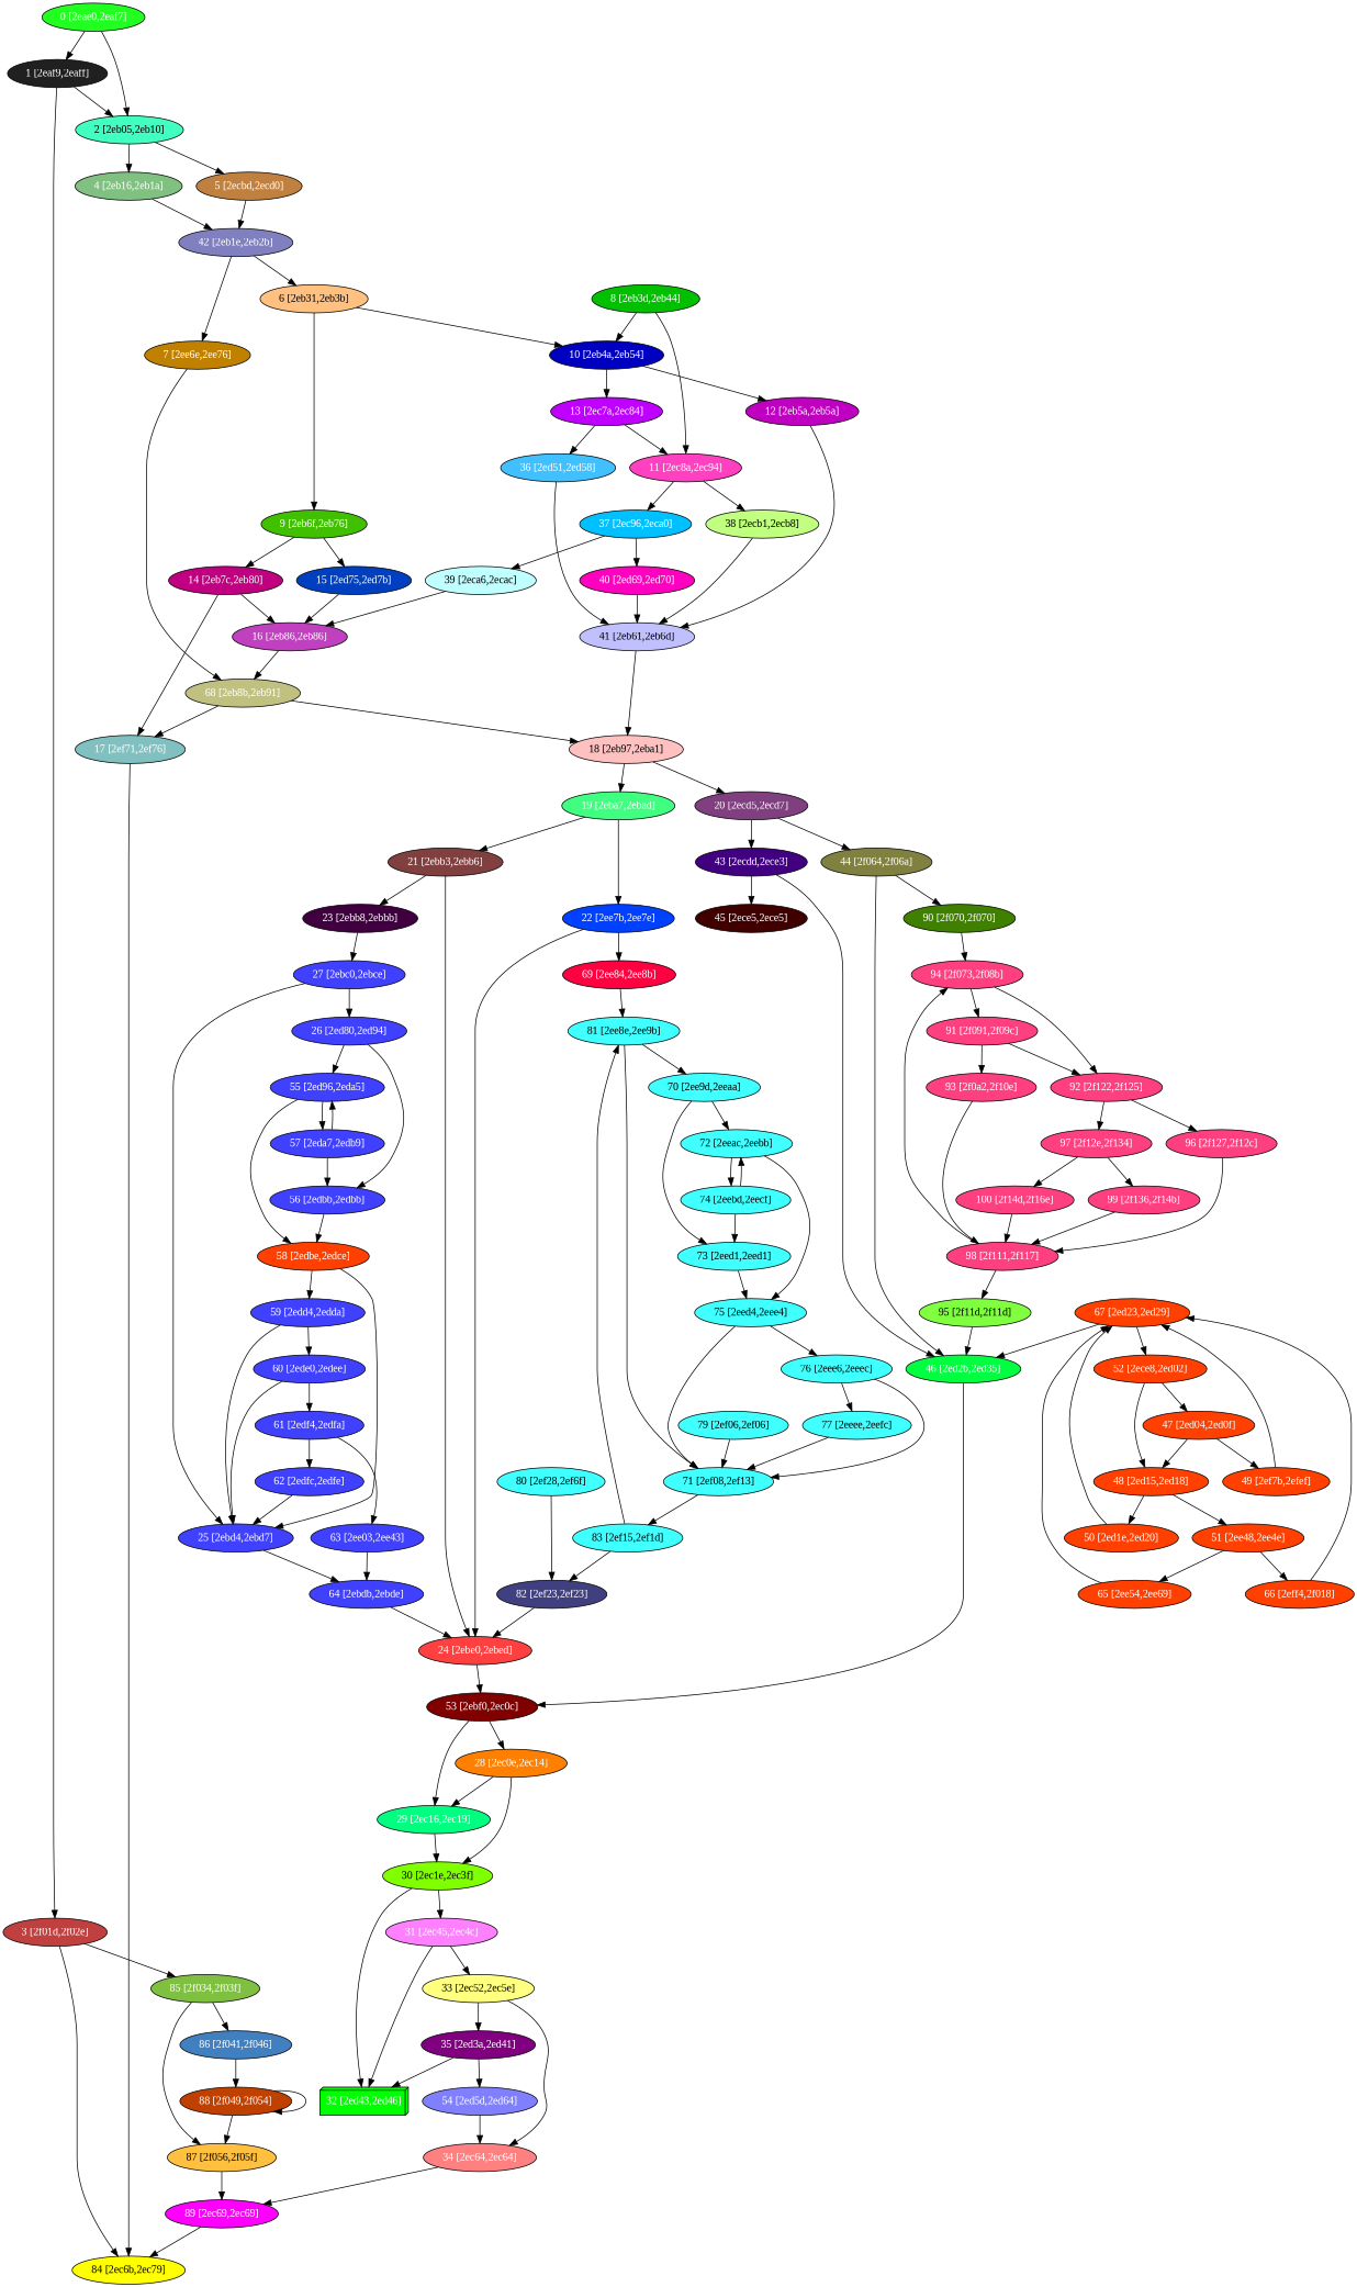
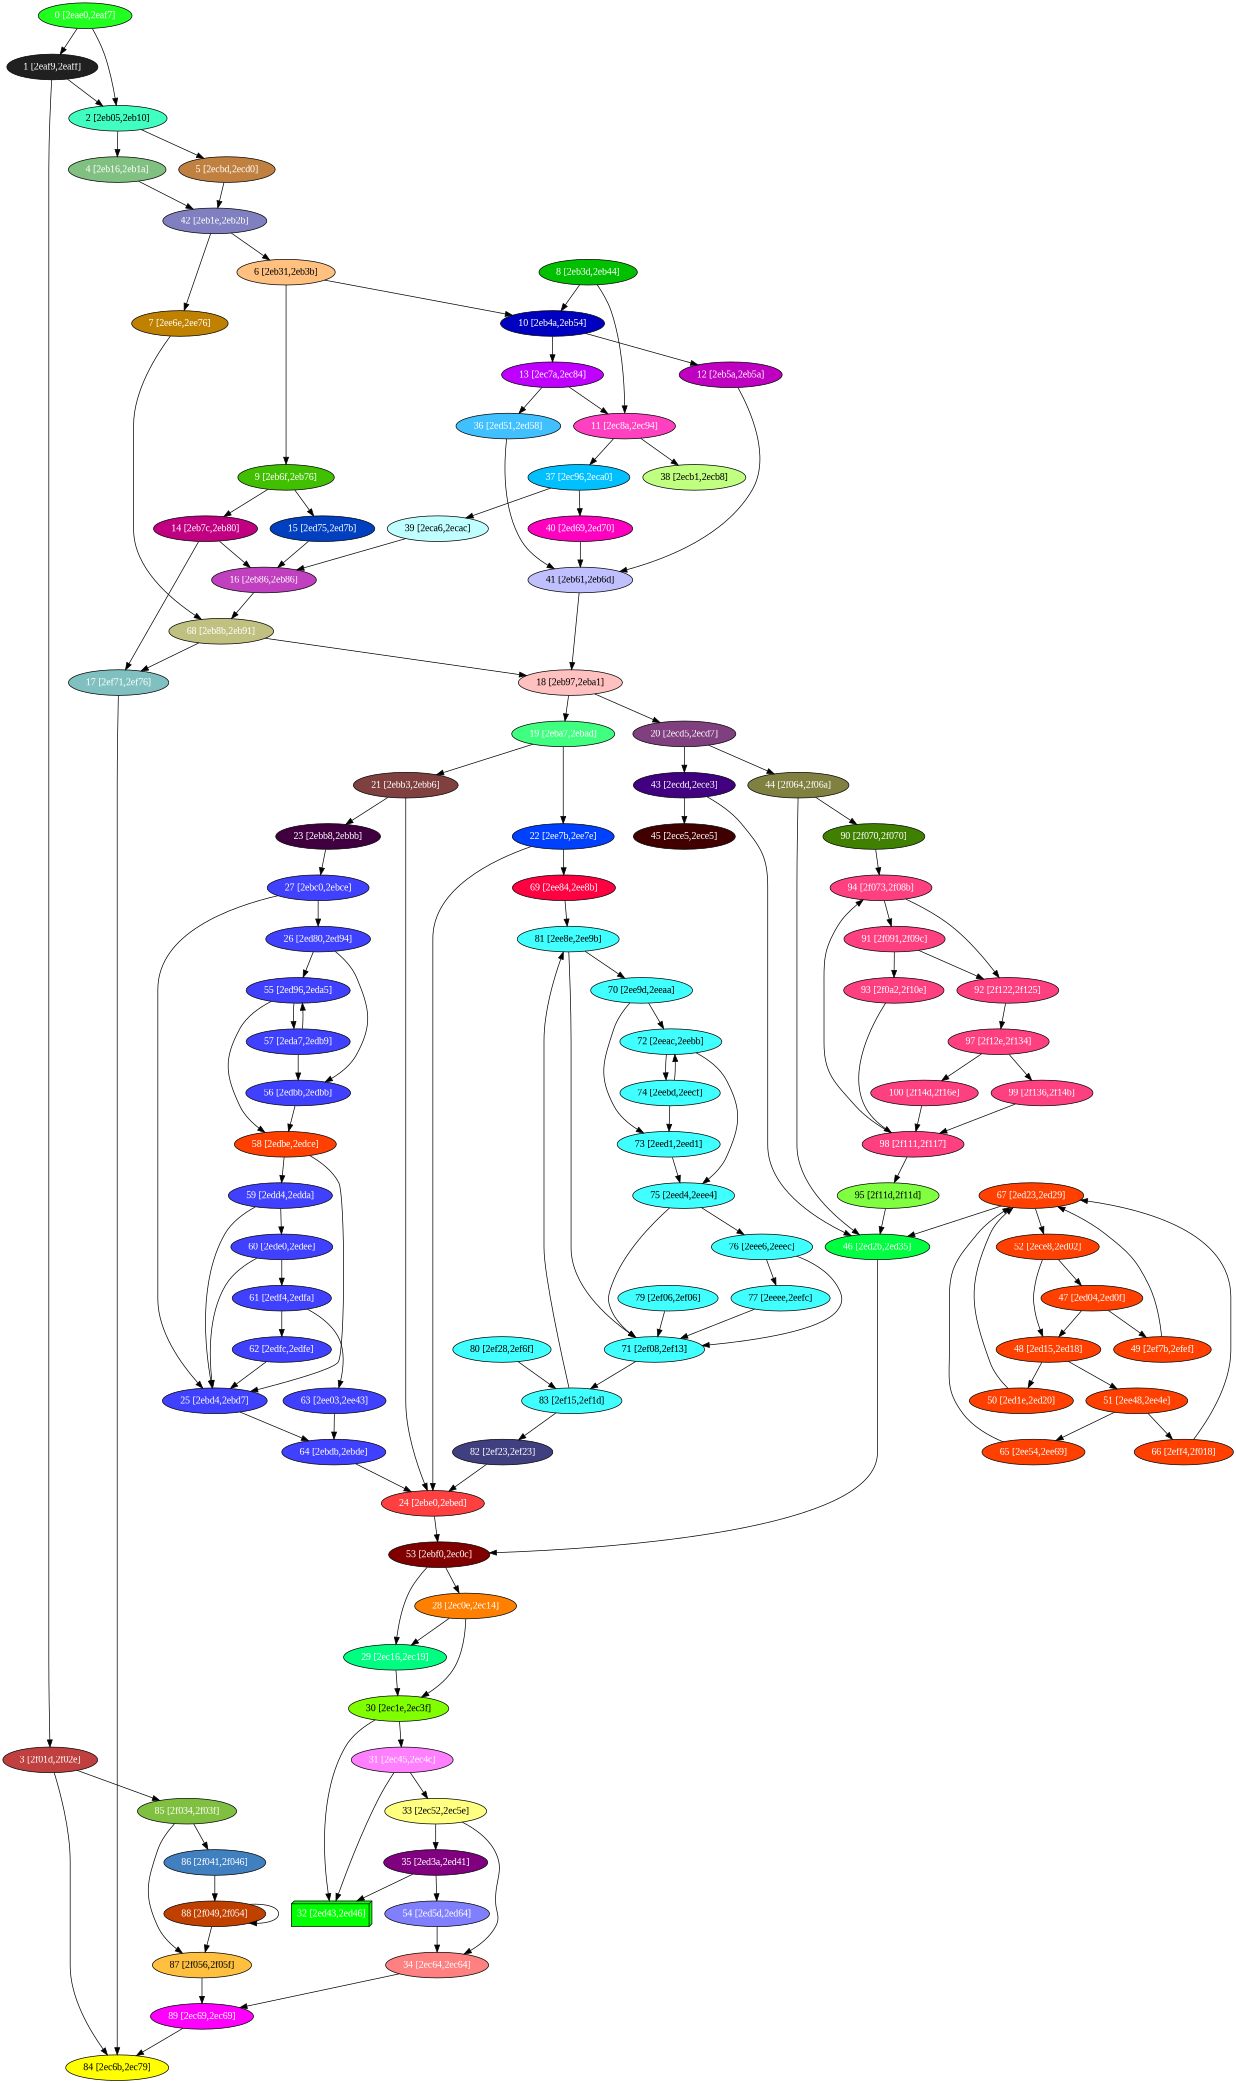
  digraph {
    fontname="Liberation Serif"
    node [fillcolor="#4040FF" fontcolor="#ffffff" fontname="Liberation Serif" shape=oval style=filled]
    edge [fontname="Liberation Serif"]
    n1 [fillcolor="#20FF20" label="0 [2eae0,2eaf7]"]
    n2 [fillcolor="#202020" label="1 [2eaf9,2eaff]"]
    n3 [fillcolor="#40FFC0" fontcolor="#000000" label="2 [2eb05,2eb10]"]
    n4 [fillcolor="#C04040" label="3 [2f01d,2f02e]"]
    n5 [fillcolor="#80C080" label="4 [2eb16,2eb1a]"]
    n6 [fillcolor="#C08040" label="5 [2ecbd,2ecd0]"]
    n7 [fillcolor="#FFFF00" fontcolor="#000000" label="84 [2ec6b,2ec79]"]
    n8 [fillcolor="#80C040" label="85 [2f034,2f03f]"]
    n9 [fillcolor="#8080C0" label="42 [2eb1e,2eb2b]"]
    n10 [fillcolor="#4080C0" label="86 [2f041,2f046]"]
    n11 [fillcolor="#FFC040" fontcolor="#000000" label="87 [2f056,2f05f]"]
    n12 [fillcolor="#FFC080" fontcolor="#000000" label="6 [2eb31,2eb3b]"]
    n13 [fillcolor="#C08000" label="7 [2ee6e,2ee76]"]
    n14 [fillcolor="#40C000" label="9 [2eb6f,2eb76]"]
    n15 [fillcolor="#0000C0" label="10 [2eb4a,2eb54]"]
    n16 [fillcolor="#00C000" label="8 [2eb3d,2eb44]"]
    n17 [fillcolor="#FF40C0" label="11 [2ec8a,2ec94]"]
    n18 [fillcolor="#C00080" label="14 [2eb7c,2eb80]"]
    n19 [fillcolor="#0040C0" label="15 [2ed75,2ed7b]"]
    n20 [fillcolor="#C0C080" label="68 [2eb8b,2eb91]"]
    n21 [fillcolor="#80C0C0" label="17 [2ef71,2ef76]"]
    n22 [fillcolor="#FFC0C0" fontcolor="#000000" label="18 [2eb97,2eba1]"]
    n23 [fillcolor="#C000C0" label="12 [2eb5a,2eb5a]"]
    n24 [fillcolor="#C000FF" label="13 [2ec7a,2ec84]"]
    n25 [fillcolor="#00C0FF" label="37 [2ec96,2eca0]"]
    n26 [fillcolor="#C0FF80" fontcolor="#000000" label="38 [2ecb1,2ecb8]"]
    n27 [fillcolor="#C040C0" label="16 [2eb86,2eb86]"]
    n28 [fillcolor="#C0C0FF" fontcolor="#000000" label="41 [2eb61,2eb6d]"]
    n29 [fillcolor="#40C0FF" label="36 [2ed51,2ed58]"]
    n30 [fillcolor="#C0FFFF" fontcolor="#000000" label="39 [2eca6,2ecac]"]
    n31 [fillcolor="#FF00C0" label="40 [2ed69,2ed70]"]
    n32 [fillcolor="#40FF80" label="19 [2eba7,2ebad]"]
    n33 [fillcolor="#804080" label="20 [2ecd5,2ecd7]"]
    n34 [fillcolor="#804040" label="21 [2ebb3,2ebb6]"]
    n35 [fillcolor="#0040FF" label="22 [2ee7b,2ee7e]"]
    n36 [fillcolor="#400080" label="43 [2ecdd,2ece3]"]
    n37 [fillcolor="#808040" label="44 [2f064,2f06a]"]
    n38 [fillcolor="#400040" label="23 [2ebb8,2ebbb]"]
    n39 [fillcolor="#FF4040" label="24 [2ebe0,2ebed]"]
    n40 [fillcolor="#FF0040" label="69 [2ee84,2ee8b]"]
    n41 [fillcolor="#400000" label="45 [2ece5,2ece5]"]
    n42 [fillcolor="#00FF40" label="46 [2ed2b,2ed35]"]
    n43 [fillcolor="#408000" label="90 [2f070,2f070]"]
    n44 [label="27 [2ebc0,2ebce]"]
    n45 [fillcolor="#800000" label="53 [2ebf0,2ec0c]"]
    n46 [fillcolor="#40FFFF" fontcolor="#000000" label="81 [2ee8e,2ee9b]"]
    n47 [label="25 [2ebd4,2ebd7]"]
    n48 [label="26 [2ed80,2ed94]"]
    n49 [fillcolor="#FF8000" label="28 [2ec0e,2ec14]"]
    n50 [fillcolor="#00FF80" label="29 [2ec16,2ec19]"]
    n51 [label="64 [2ebdb,2ebde]"]
    n52 [label="55 [2ed96,2eda5]"]
    n53 [label="56 [2edbb,2edbb]"]
    n54 [label="57 [2eda7,2edb9]"]
    n55 [fillcolor="#FF4000" label="58 [2edbe,2edce]"]
    n56 [fillcolor="#80FF00" fontcolor="#000000" label="30 [2ec1e,2ec3f]"]
    n57 [fillcolor="#FF80FF" label="31 [2ec45,2ec4c]"]
    n58 [fillcolor="#00FF00" label="32 [2ed43,2ed46]" shape=box3d]
    n59 [fillcolor="#FFFF80" fontcolor="#000000" label="33 [2ec52,2ec5e]"]
    n60 [fillcolor="#FF8080" label="34 [2ec64,2ec64]"]
    n61 [fillcolor="#800080" label="35 [2ed3a,2ed41]"]
    n62 [fillcolor="#FF00FF" label="89 [2ec69,2ec69]"]
    n63 [fillcolor="#8080FF" label="54 [2ed5d,2ed64]"]
    n64 [fillcolor="#FF4080" label="94 [2f073,2f08b]"]
    n65 [fillcolor="#FF4000" label="52 [2ece8,2ed02]"]
    n66 [fillcolor="#FF4000" label="47 [2ed04,2ed0f]"]
    n67 [fillcolor="#FF4000" label="48 [2ed15,2ed18]"]
    n68 [fillcolor="#FF4000" label="49 [2ef7b,2efef]"]
    n69 [fillcolor="#FF4000" label="50 [2ed1e,2ed20]"]
    n70 [fillcolor="#FF4000" label="51 [2ee48,2ee4e]"]
    n71 [fillcolor="#FF4000" label="67 [2ed23,2ed29]"]
    n72 [fillcolor="#FF4000" label="65 [2ee54,2ee69]"]
    n73 [fillcolor="#FF4000" label="66 [2eff4,2f018]"]
    n74 [label="59 [2edd4,2edda]"]
    n75 [label="60 [2ede0,2edee]"]
    n76 [label="61 [2edf4,2edfa]"]
    n77 [label="62 [2edfc,2edfe]"]
    n78 [label="63 [2ee03,2ee43]"]
    n79 [fillcolor="#40FFFF" fontcolor="#000000" label="70 [2ee9d,2eeaa]"]
    n80 [fillcolor="#40FFFF" fontcolor="#000000" label="71 [2ef08,2ef13]"]
    n81 [fillcolor="#40FFFF" fontcolor="#000000" label="72 [2eeac,2eebb]"]
    n82 [fillcolor="#40FFFF" fontcolor="#000000" label="73 [2eed1,2eed1]"]
    n83 [fillcolor="#40FFFF" fontcolor="#000000" label="74 [2eebd,2eecf]"]
    n84 [fillcolor="#40FFFF" fontcolor="#000000" label="75 [2eed4,2eee4]"]
    n85 [fillcolor="#40FFFF" fontcolor="#000000" label="83 [2ef15,2ef1d]"]
    n86 [fillcolor="#404080" label="82 [2ef23,2ef23]"]
    n87 [fillcolor="#40FFFF" fontcolor="#000000" label="76 [2eee6,2eeec]"]
    n88 [fillcolor="#40FFFF" fontcolor="#000000" label="77 [2eeee,2eefc]"]
    n89 [fillcolor="#40FFFF" fontcolor="#000000" label="79 [2ef06,2ef06]"]
    n90 [fillcolor="#40FFFF" fontcolor="#000000" label="80 [2ef28,2ef6f]"]
    n91 [fillcolor="#C04000" label="88 [2f049,2f054]"]
    n92 [fillcolor="#FF4080" label="91 [2f091,2f09c]"]
    n93 [fillcolor="#FF4080" label="92 [2f122,2f125]"]
    n94 [fillcolor="#FF4080" label="93 [2f0a2,2f10e]"]
-   n95 [fillcolor="#FF4080" label="96 [2f127,2f12c]"]
    n96 [fillcolor="#FF4080" label="97 [2f12e,2f134]"]
    n97 [fillcolor="#FF4080" label="98 [2f111,2f117]"]
    n98 [fillcolor="#FF4080" label="99 [2f136,2f14b]"]
    n99 [fillcolor="#FF4080" label="100 [2f14d,2f16e]"]
    n100 [fillcolor="#80FF40" fontcolor="#000000" label="95 [2f11d,2f11d]"]
    n1 -> n2
    n1 -> n3
    n2 -> n3
    n2 -> n4
    n3 -> n5
    n3 -> n6
    n4 -> n7
    n4 -> n8
    n5 -> n9
    n6 -> n9
    n8 -> n10
    n8 -> n11
    n9 -> n12
    n9 -> n13
    n10 -> n91
    n11 -> n62
    n12 -> n14
    n12 -> n15
    n13 -> n20
    n14 -> n18
    n14 -> n19
    n15 -> n23
    n15 -> n24
    n16 -> n15
    n16 -> n17
    n17 -> n25
    n17 -> n26
    n18 -> n21
    n18 -> n27
    n19 -> n27
    n20 -> n21
    n20 -> n22
    n21 -> n7
    n22 -> n32
    n22 -> n33
    n23 -> n28
    n24 -> n17
    n24 -> n29
    n25 -> n30
    n25 -> n31
-   n26 -> n28
    n27 -> n20
    n28 -> n22
    n29 -> n28
    n30 -> n27
    n31 -> n28
    n32 -> n34
    n32 -> n35
    n33 -> n36
    n33 -> n37
    n34 -> n38
    n34 -> n39
    n35 -> n39
    n35 -> n40
    n36 -> n41
    n36 -> n42
    n37 -> n42
    n37 -> n43
    n38 -> n44
    n39 -> n45
    n40 -> n46
    n42 -> n45
    n43 -> n64
    n44 -> n47
    n44 -> n48
    n45 -> n49
    n45 -> n50
    n46 -> n79
    n46 -> n80
    n47 -> n51
    n48 -> n52
    n48 -> n53
    n49 -> n50
    n49 -> n56
    n50 -> n56
    n51 -> n39
    n52 -> n54
    n52 -> n55
    n53 -> n55
    n54 -> n52
    n54 -> n53
    n55 -> n47
    n55 -> n74
    n56 -> n57
    n56 -> n58
    n57 -> n58
    n57 -> n59
    n59 -> n60
    n59 -> n61
    n60 -> n62
    n61 -> n58
    n61 -> n63
    n62 -> n7
    n63 -> n60
    n64 -> n92
    n64 -> n93
    n65 -> n66
    n65 -> n67
    n66 -> n67
    n66 -> n68
    n67 -> n69
    n67 -> n70
    n68 -> n71
    n69 -> n71
    n70 -> n72
    n70 -> n73
    n71 -> n42
    n71 -> n65
    n72 -> n71
    n73 -> n71
    n74 -> n47
    n74 -> n75
    n75 -> n47
    n75 -> n76
    n76 -> n77
    n76 -> n78
    n77 -> n47
    n78 -> n51
    n79 -> n81
    n79 -> n82
    n80 -> n85
    n81 -> n83
    n81 -> n84
    n82 -> n84
    n83 -> n81
    n83 -> n82
    n84 -> n80
    n84 -> n87
    n85 -> n46
    n85 -> n86
    n86 -> n39
    n87 -> n80
    n87 -> n88
    n88 -> n80
    n89 -> n80
-   n90 -> n86
+   n90 -> n85
    n91 -> n11
    n91 -> n91
    n92 -> n93
    n92 -> n94
-   n93 -> n95
    n93 -> n96
    n94 -> n97
-   n95 -> n97
    n96 -> n98
    n96 -> n99
    n97 -> n64
    n97 -> n100
    n98 -> n97
    n99 -> n97
    n100 -> n42
  }
